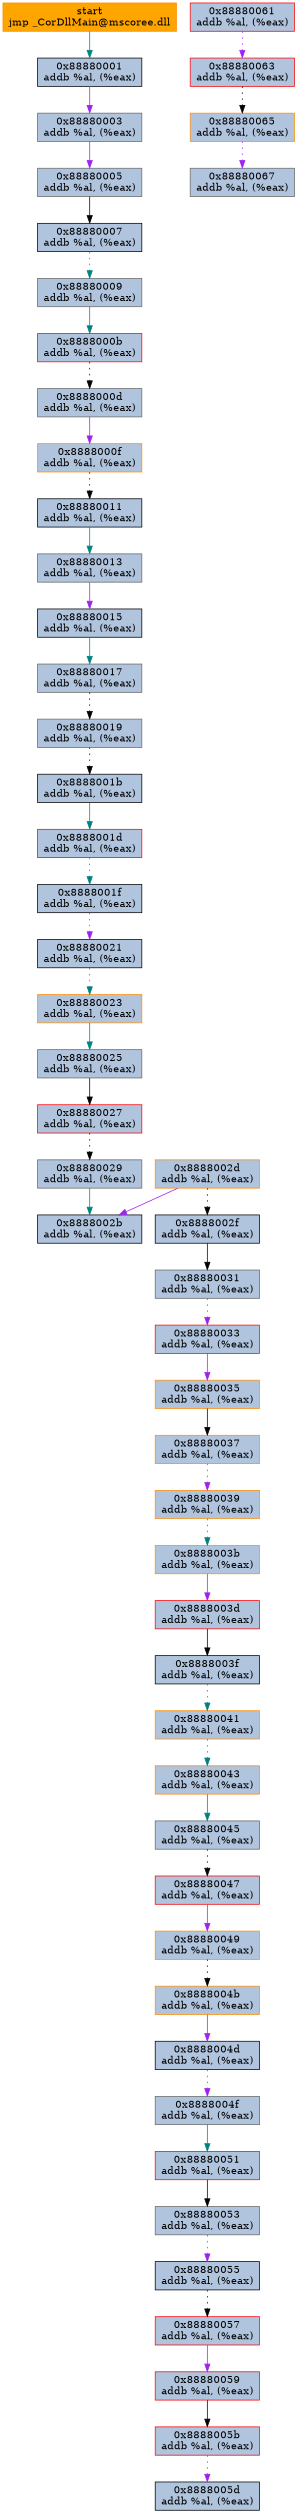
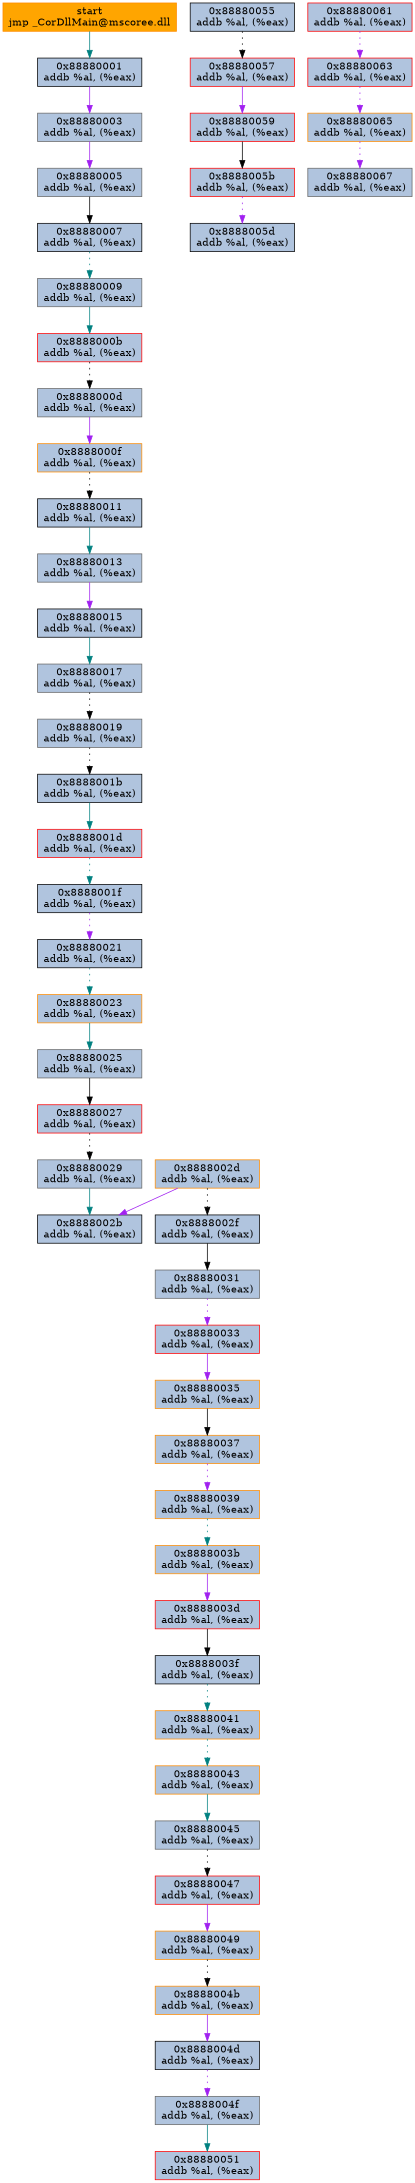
  digraph {
    node [color=gray40 fillcolor=lightsteelblue shape=rectangle style=filled]
    edge [color=purple style=solid]
    n1 [color=darkorange fillcolor=orange label="start\njmp _CorDllMain@mscoree.dll"]
    n2 [color=black label="0x88880001\naddb %al, (%eax)"]
    n3 [label="0x88880003\naddb %al, (%eax)"]
    n4 [label="0x88880005\naddb %al, (%eax)"]
    n5 [color=black label="0x88880007\naddb %al, (%eax)"]
    n6 [label="0x88880009\naddb %al, (%eax)"]
    n7 [color=red label="0x8888000b\naddb %al, (%eax)"]
    n8 [label="0x8888000d\naddb %al, (%eax)"]
    n9 [color=darkorange label="0x8888000f\naddb %al, (%eax)"]
    n10 [color=black label="0x88880011\naddb %al, (%eax)"]
    n11 [label="0x88880013\naddb %al, (%eax)"]
    n12 [color=black label="0x88880015\naddb %al, (%eax)"]
    n13 [label="0x88880017\naddb %al, (%eax)"]
    n14 [label="0x88880019\naddb %al, (%eax)"]
    n15 [color=black label="0x8888001b\naddb %al, (%eax)"]
    n16 [color=red label="0x8888001d\naddb %al, (%eax)"]
    n17 [color=black label="0x8888001f\naddb %al, (%eax)"]
    n18 [color=black label="0x88880021\naddb %al, (%eax)"]
    n19 [color=darkorange label="0x88880023\naddb %al, (%eax)"]
    n20 [label="0x88880025\naddb %al, (%eax)"]
    n21 [color=red label="0x88880027\naddb %al, (%eax)"]
    n22 [label="0x88880029\naddb %al, (%eax)"]
    n23 [color=black label="0x8888002b\naddb %al, (%eax)"]
    n24 [color=darkorange label="0x8888002d\naddb %al, (%eax)"]
    n25 [color=black label="0x8888002f\naddb %al, (%eax)"]
    n26 [label="0x88880031\naddb %al, (%eax)"]
    n27 [color=red label="0x88880033\naddb %al, (%eax)"]
    n28 [color=darkorange label="0x88880035\naddb %al, (%eax)"]
    n29 [color=darkorange label="0x88880037\naddb %al, (%eax)"]
    n30 [color=darkorange label="0x88880039\naddb %al, (%eax)"]
    n31 [color=darkorange label="0x8888003b\naddb %al, (%eax)"]
    n32 [color=red label="0x8888003d\naddb %al, (%eax)"]
    n33 [color=black label="0x8888003f\naddb %al, (%eax)"]
    n34 [color=darkorange label="0x88880041\naddb %al, (%eax)"]
    n35 [color=darkorange label="0x88880043\naddb %al, (%eax)"]
    n36 [label="0x88880045\naddb %al, (%eax)"]
    n37 [color=red label="0x88880047\naddb %al, (%eax)"]
    n38 [color=darkorange label="0x88880049\naddb %al, (%eax)"]
    n39 [color=darkorange label="0x8888004b\naddb %al, (%eax)"]
    n40 [color=black label="0x8888004d\naddb %al, (%eax)"]
    n41 [label="0x8888004f\naddb %al, (%eax)"]
    n42 [color=red label="0x88880051\naddb %al, (%eax)"]
-   n43 [label="0x88880053\naddb %al, (%eax)"]
    n44 [color=black label="0x88880055\naddb %al, (%eax)"]
    n45 [color=red label="0x88880057\naddb %al, (%eax)"]
    n46 [color=red label="0x88880059\naddb %al, (%eax)"]
    n47 [color=red label="0x8888005b\naddb %al, (%eax)"]
    n48 [color=black label="0x8888005d\naddb %al, (%eax)"]
    n49 [color=red label="0x88880061\naddb %al, (%eax)"]
    n50 [color=red label="0x88880063\naddb %al, (%eax)"]
    n51 [color=darkorange label="0x88880065\naddb %al, (%eax)"]
    n52 [label="0x88880067\naddb %al, (%eax)"]
    n1 -> n2 [color=teal]
    n2 -> n3
    n3 -> n4
    n4 -> n5 [color=black]
    n5 -> n6 [color=teal style=dotted]
    n6 -> n7 [color=teal]
    n7 -> n8 [color=black style=dotted]
    n8 -> n9
    n9 -> n10 [color=black style=dotted]
    n10 -> n11 [color=teal]
    n11 -> n12
    n12 -> n13 [color=teal]
    n13 -> n14 [color=black style=dotted]
    n14 -> n15 [color=black style=dotted]
    n15 -> n16 [color=teal]
    n16 -> n17 [color=teal style=dotted]
    n17 -> n18 [style=dotted]
    n18 -> n19 [color=teal style=dotted]
    n19 -> n20 [color=teal]
    n20 -> n21 [color=black]
    n21 -> n22 [color=black style=dotted]
    n22 -> n23 [color=teal]
    n24 -> n23
    n24 -> n25 [color=black style=dotted]
    n25 -> n26 [color=black]
    n26 -> n27 [style=dotted]
    n27 -> n28
    n28 -> n29 [color=black]
    n29 -> n30 [style=dotted]
    n30 -> n31 [color=teal style=dotted]
    n31 -> n32
    n32 -> n33 [color=black]
    n33 -> n34 [color=teal style=dotted]
    n34 -> n35 [color=teal style=dotted]
    n35 -> n36 [color=teal]
    n36 -> n37 [color=black style=dotted]
    n37 -> n38
    n38 -> n39 [color=black style=dotted]
    n39 -> n40
    n40 -> n41 [style=dotted]
    n41 -> n42 [color=teal]
-   n42 -> n43 [color=black]
-   n43 -> n44 [style=dotted]
    n44 -> n45 [color=black style=dotted]
    n45 -> n46
    n46 -> n47 [color=black]
    n47 -> n48 [style=dotted]
    n49 -> n50 [style=dotted]
-   n50 -> n51 [color=black style=dotted]
+   n50 -> n51 [style=dotted]
    n51 -> n52 [style=dotted]
  }
